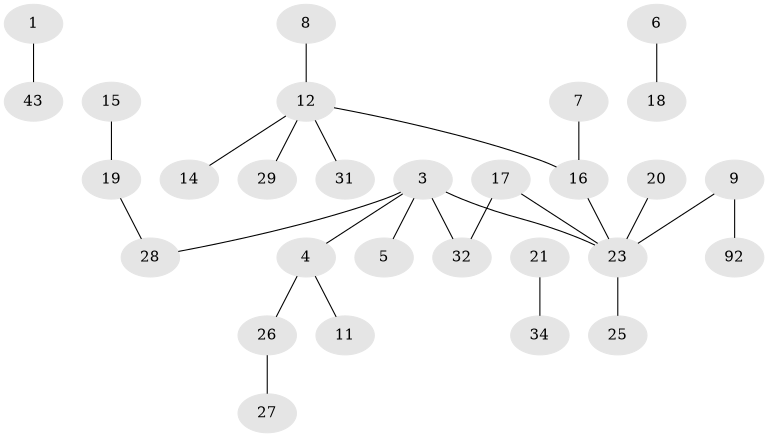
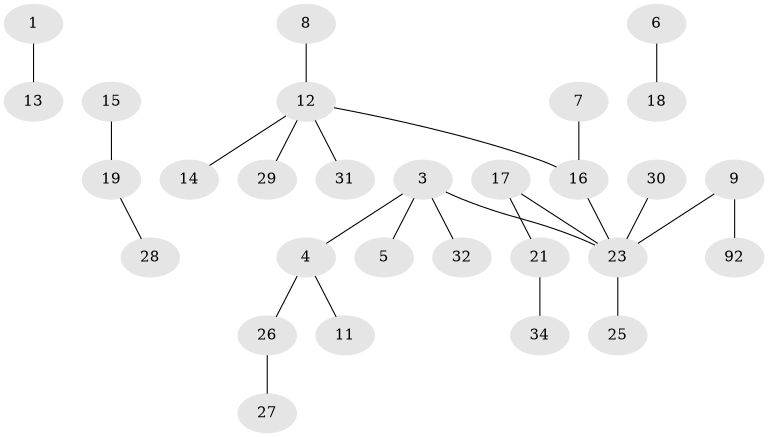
  graph {
    node [color=gray90 style=filled]
    edge [weight=1.0]
    1
-   13 [label=43]
+   13
    23
    25
    12
    16
    14
    29
    31
    3
    4
    5
    28
    32
    11
    26
    27
    6
    18
    7
    8
    9
    n23 [label=92]
    15
    19
    17
    21
    n28 [label=34]
-   20
+   20 [label=30]
    1 -- 13
    23 -- 25
    12 -- 16
    12 -- 14
    12 -- 29
    12 -- 31
    16 -- 23
    3 -- 23
    3 -- 4
    3 -- 5
-   3 -- 28
    3 -- 32
    4 -- 11
    4 -- 26
    26 -- 27
    6 -- 18
    7 -- 16
    8 -- 12
    9 -- 23
    9 -- n23
    15 -- 19
    19 -- 28
    17 -- 23
-   17 -- 32
+   17 -- 21
    21 -- n28
    20 -- 23
  }
